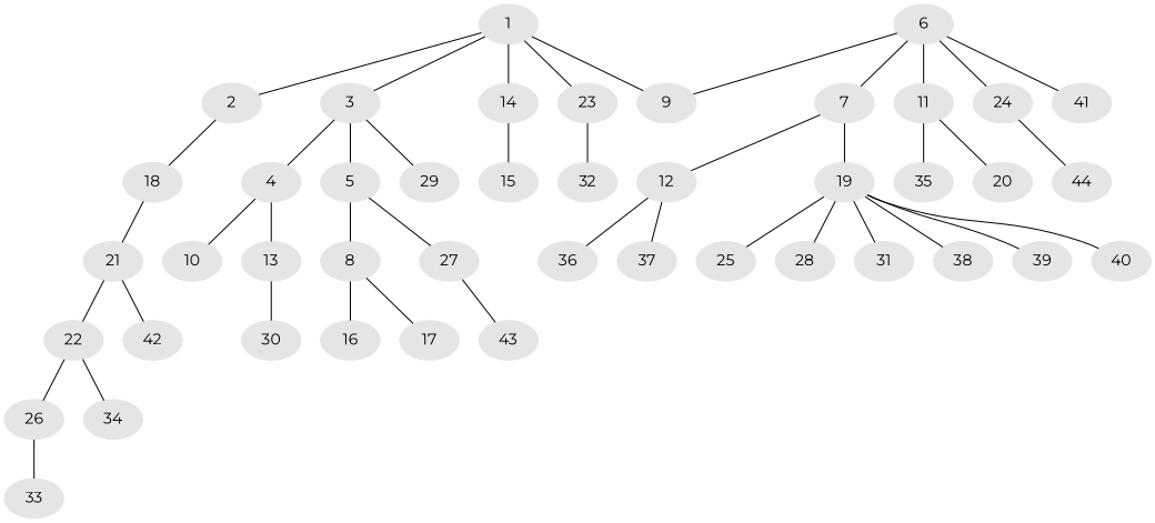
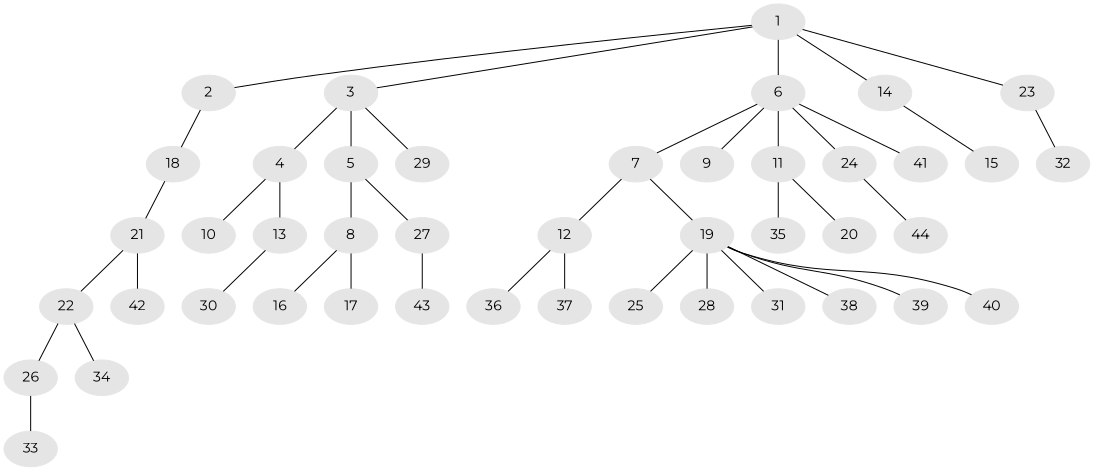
  graph {
    fontname=Montserrat
    node [color=gray90 fontname=Montserrat style=filled]
    edge [fontname=Montserrat weight=1.0]
    1
    2
    3
    6
    14
    23
    18
    4
    5
    29
    7
    9
    11
    24
    41
    15
    32
    21
    10
    13
    8
    27
    16
    17
    30
    43
    12
    19
    35
    20
    44
    36
    37
    25
    28
    31
    38
    39
    40
    22
    42
    26
    34
    33
    1 -- 2
    1 -- 3
-   1 -- 9
+   1 -- 6
    1 -- 14
    1 -- 23
    2 -- 18
    3 -- 4 [weight=2.0]
    3 -- 5
    3 -- 29
    6 -- 7
    6 -- 9
    6 -- 11
    6 -- 24
    6 -- 41
    14 -- 15
    23 -- 32
    18 -- 21
    4 -- 10
    4 -- 13
    5 -- 8
    5 -- 27
    7 -- 12
    7 -- 19
    11 -- 35
    11 -- 20
    24 -- 44
    21 -- 22
    21 -- 42
    13 -- 30
    8 -- 16 [weight=2.0]
    8 -- 17
    27 -- 43
    12 -- 36
    12 -- 37
    19 -- 25
    19 -- 28
    19 -- 31
    19 -- 38
    19 -- 39
    19 -- 40
    22 -- 26
    22 -- 34
    26 -- 33
  }
